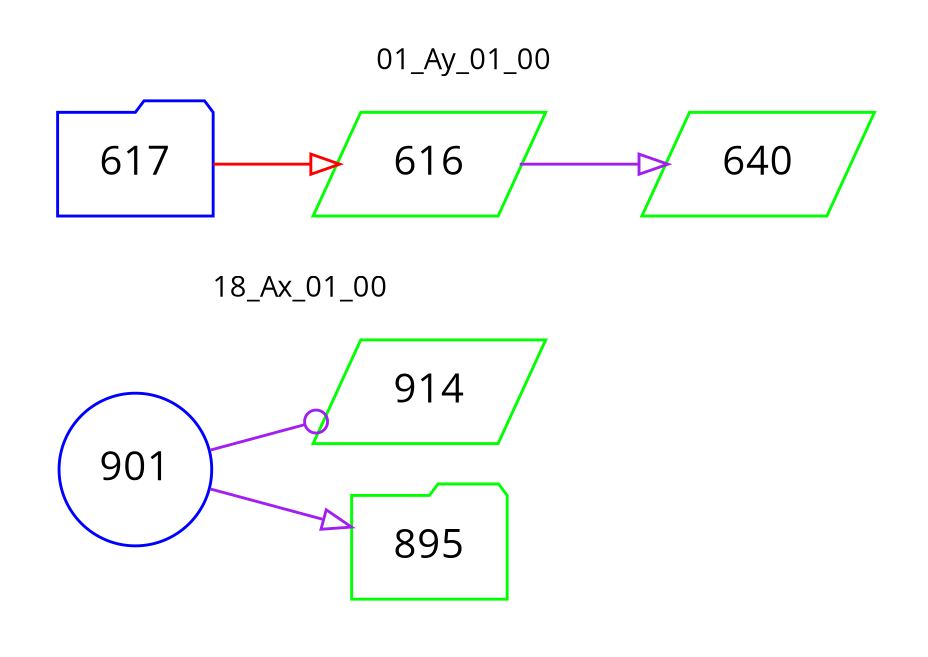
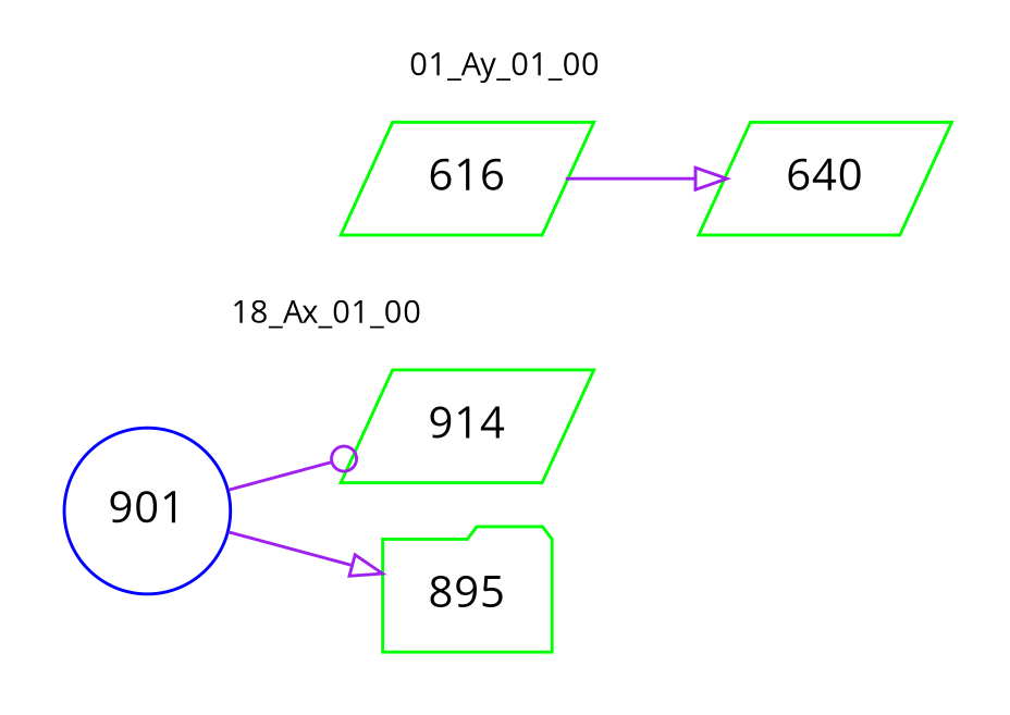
  digraph {
    fontname="Open Sans"
    rankdir=LR
    node [color=green fontname="Open Sans" shape=parallelogram]
    edge [arrowhead=onormal color=purple fontname="Open Sans"]
    n1 [color=blue label=901 shape=circle]
    n2 [label=895 shape=folder]
    n3 [label=914]
-   n4 [color=blue label=617 shape=folder]
    n5 [label=616]
    n6 [label=640]
    subgraph cluster_1 {
      color=white
      fontsize=10
      label="18_Ax_01_00"
      n1
      n2
      n3
    }
    subgraph cluster_2 {
      color=white
      fontsize=10
      label="01_Ay_01_00"
-     n4
      n5
      n6
    }
    n1 -> n2
    n1 -> n3 [arrowhead=odot]
-   n4 -> n5 [color=red]
    n5 -> n6
  }
